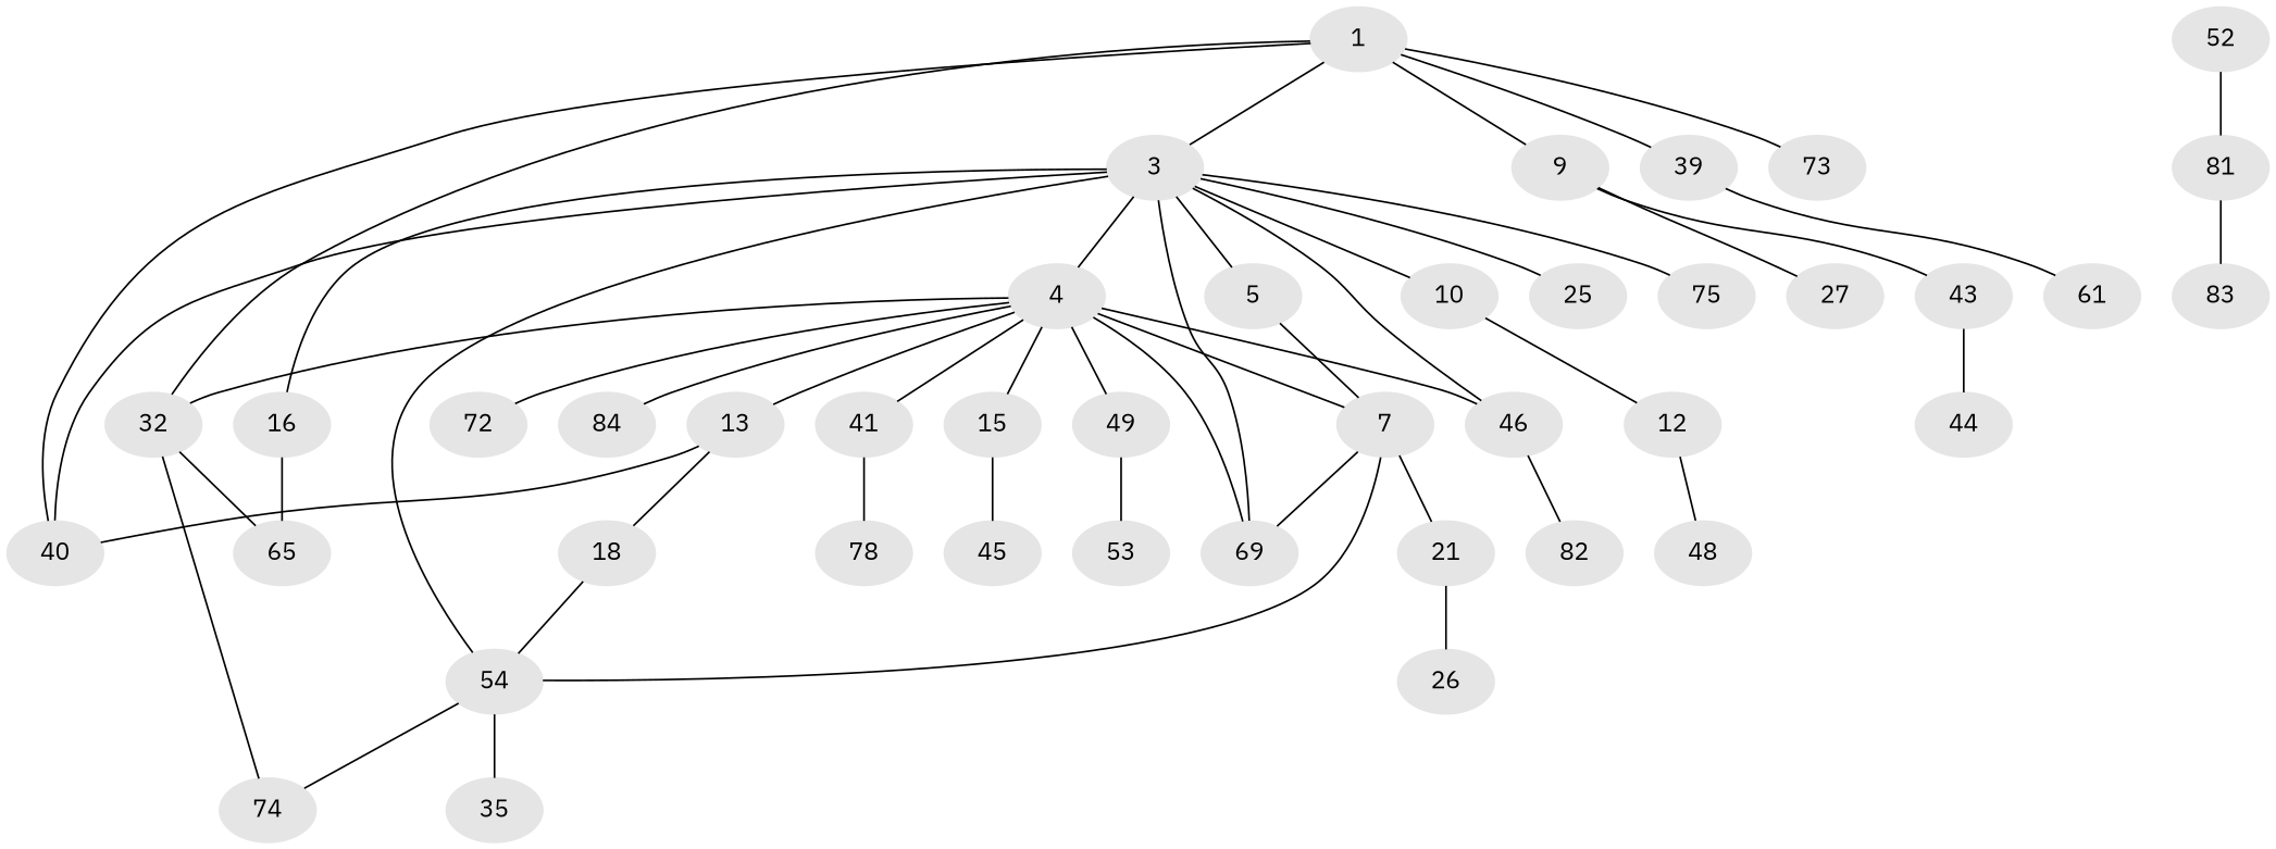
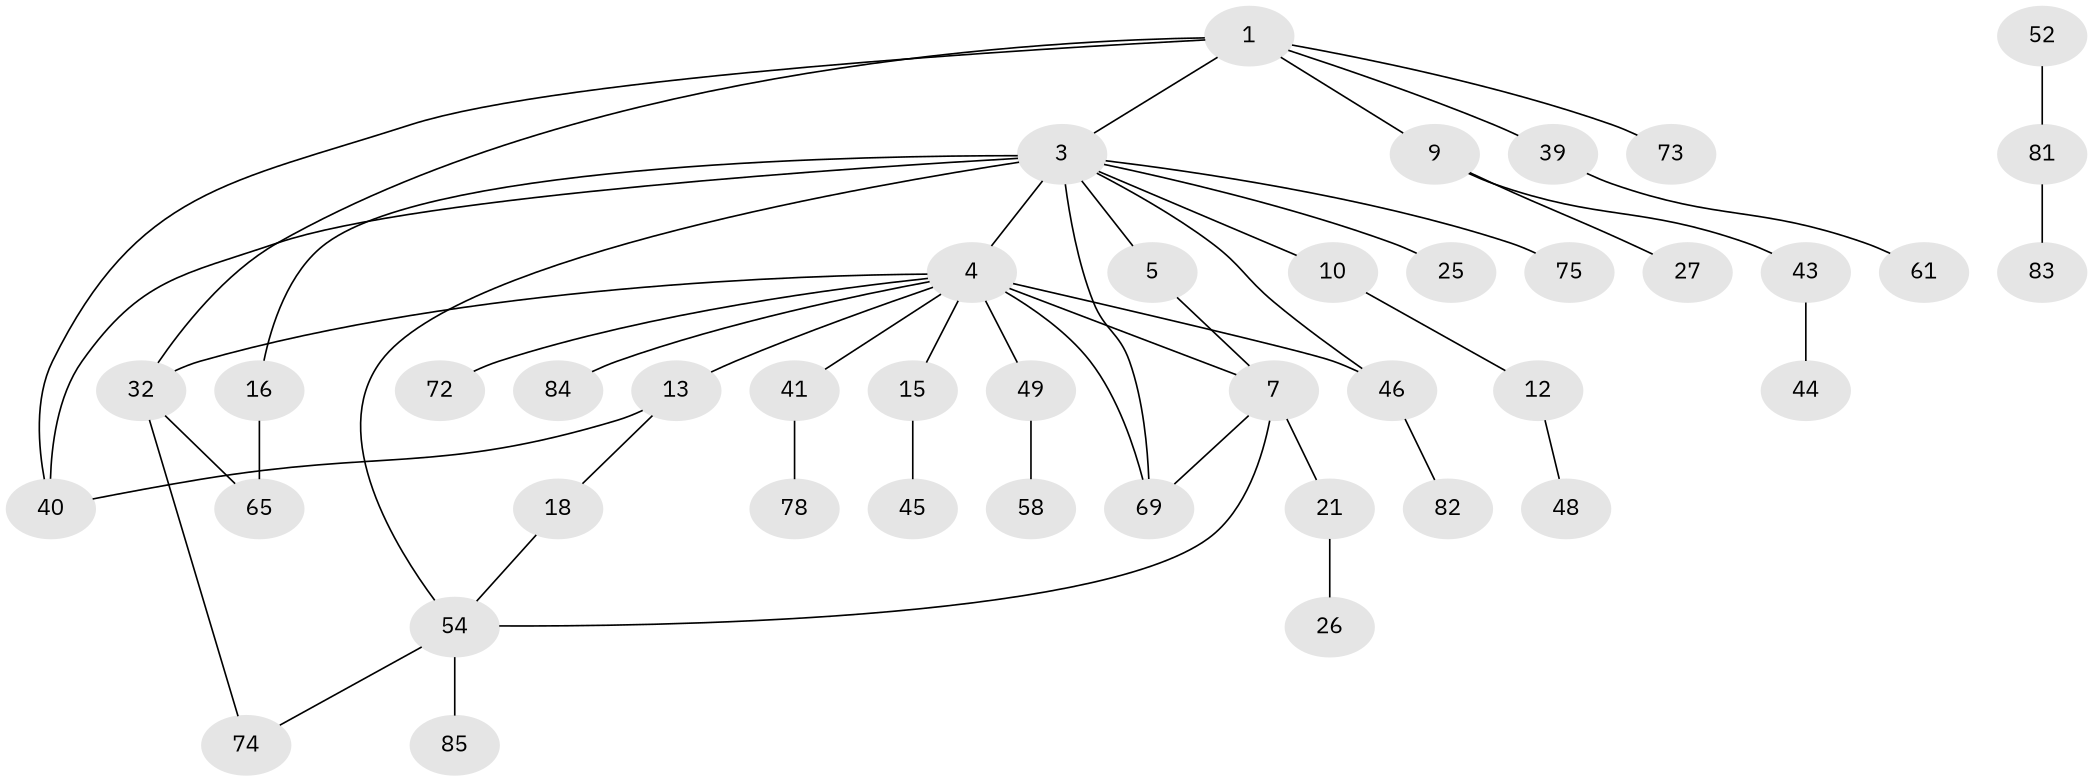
  graph {
    fontname="IBM Plex Sans"
    node [color=gray90 fontname="IBM Plex Sans" style=filled]
    edge [fontname="IBM Plex Sans"]
    1 [super="+2+8"]
    3 [super="+55+19+6"]
    9
    32 [super="+77"]
    39
    40
    73
    4 [super="+11+14"]
    5
    10
    16 [super="+67"]
    25
    n13 [label=69 super="+30"]
    46 [super="+47"]
    54 [super="+57"]
    75
    27
    43
    65 [super="+66"]
    74
    61 [super="+76+62"]
    41
    78
    7 [super="+68+17"]
    13
    15
    49
    72
    84
    12 [super="+23"]
    82
    52
    81
-   85 [label=35]
+   85
    21
    18 [super="+36+42"]
    45
-   58 [label=53]
+   58
    26
    44
    48
    83
    1 -- 3
    1 -- 9
    1 -- 32
    1 -- 39
    1 -- 40
    1 -- 73
    3 -- 40
    3 -- 4 [weight=3]
    3 -- 5
    3 -- 10
    3 -- 16
    3 -- 25
    3 -- n13
    3 -- 46
    3 -- 54
    3 -- 75
    9 -- 27
    9 -- 43
    32 -- 65
    32 -- 74
    39 -- 61
    4 -- 32
    4 -- n13
    4 -- 46
    4 -- 41
    4 -- 7
    4 -- 13
    4 -- 15
    4 -- 49
    4 -- 72
    4 -- 84
    5 -- 7
    10 -- 12
    16 -- 65 [weight=2]
    46 -- 82
    54 -- 74
    54 -- 85
    43 -- 44
    41 -- 78
    7 -- n13
    7 -- 54
    7 -- 21
    13 -- 40
    13 -- 18
    15 -- 45
    49 -- 58
    12 -- 48
    52 -- 81
    81 -- 83
    21 -- 26
    18 -- 54
  }
